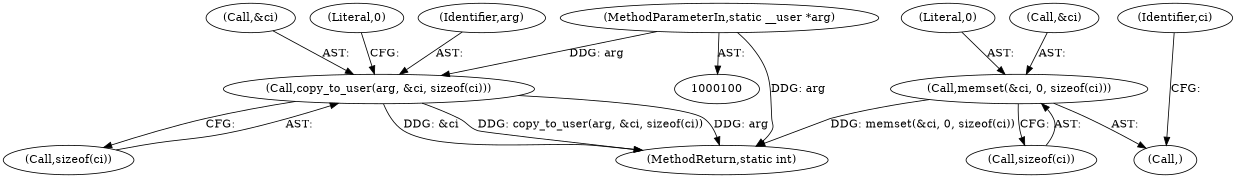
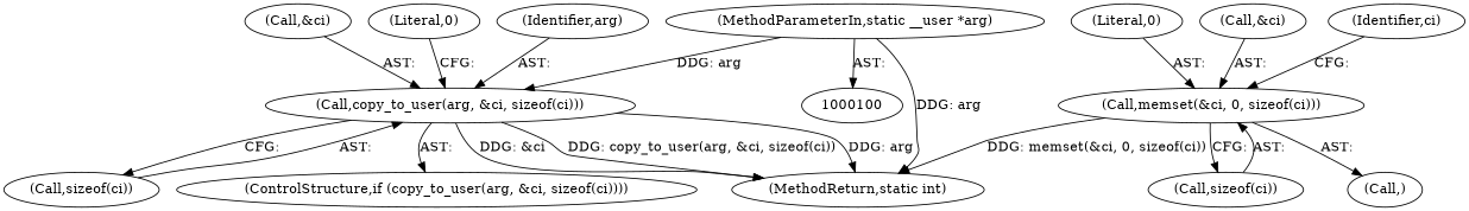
  digraph {
    n1 [label="(Call,copy_to_user(arg, &ci, sizeof(ci)))"]
    n2 [label="(Call,sizeof(ci))"]
+   n3 [label="(ControlStructure,if (copy_to_user(arg, &ci, sizeof(ci))))"]
    n4 [label="(MethodReturn,static int)"]
    n5 [label="(MethodParameterIn,static __user *arg)"]
    1000100
    n7 [label="(Call,memset(&ci, 0, sizeof(ci)))"]
    n8 [label="(Call,sizeof(ci))"]
    n9 [label="(Call,)"]
    n10 [label="(Literal,0)"]
    n11 [label="(Call,&ci)"]
    n12 [label="(Literal,0)"]
    n13 [label="(Call,&ci)"]
    n14 [label="(Identifier,arg)"]
    n15 [label="(Identifier,ci)"]
    n1 -> n2 [label="CFG: "]
+   n1 -> n3 [label="AST: "]
    n1 -> n4 [label="DDG: &ci"]
    n1 -> n4 [label="DDG: copy_to_user(arg, &ci, sizeof(ci))"]
    n1 -> n4 [label="DDG: arg"]
    n2 -> n1 [label="AST: "]
    n5 -> n1 [label="DDG: arg"]
    n5 -> n4 [label="DDG: arg"]
    n5 -> 1000100 [label="AST: "]
    n7 -> n4 [label="DDG: memset(&ci, 0, sizeof(ci))"]
    n7 -> n8 [label="CFG: "]
    n7 -> n9 [label="AST: "]
    n8 -> n7 [label="AST: "]
    n10 -> n7 [label="AST: "]
    n11 -> n1 [label="AST: "]
    n12 -> n1 [label="CFG: "]
    n13 -> n7 [label="AST: "]
    n14 -> n1 [label="AST: "]
-   n15 -> n9 [label="CFG: "]
+   n15 -> n7 [label="CFG: "]
  }
